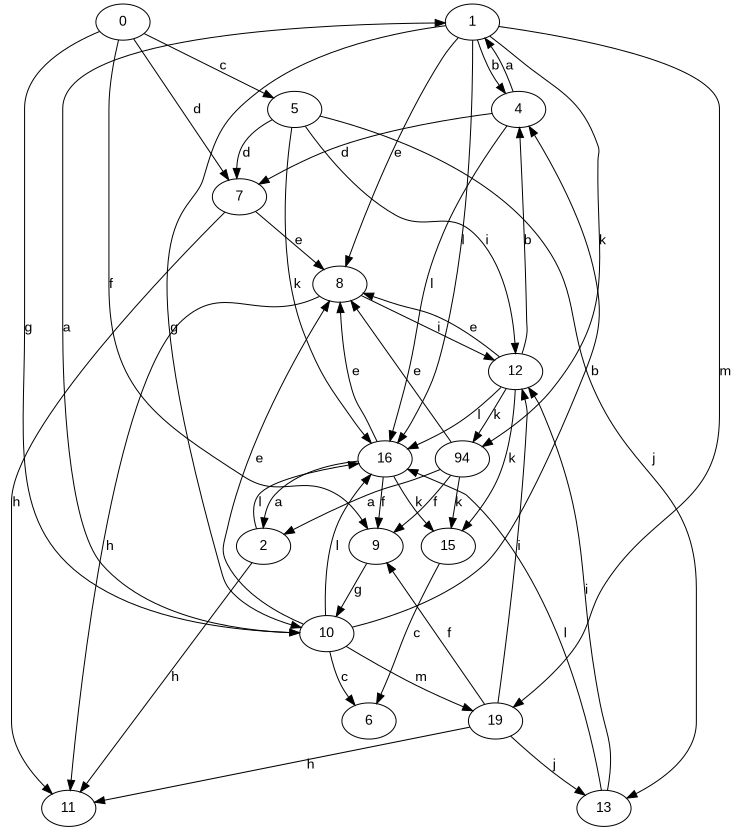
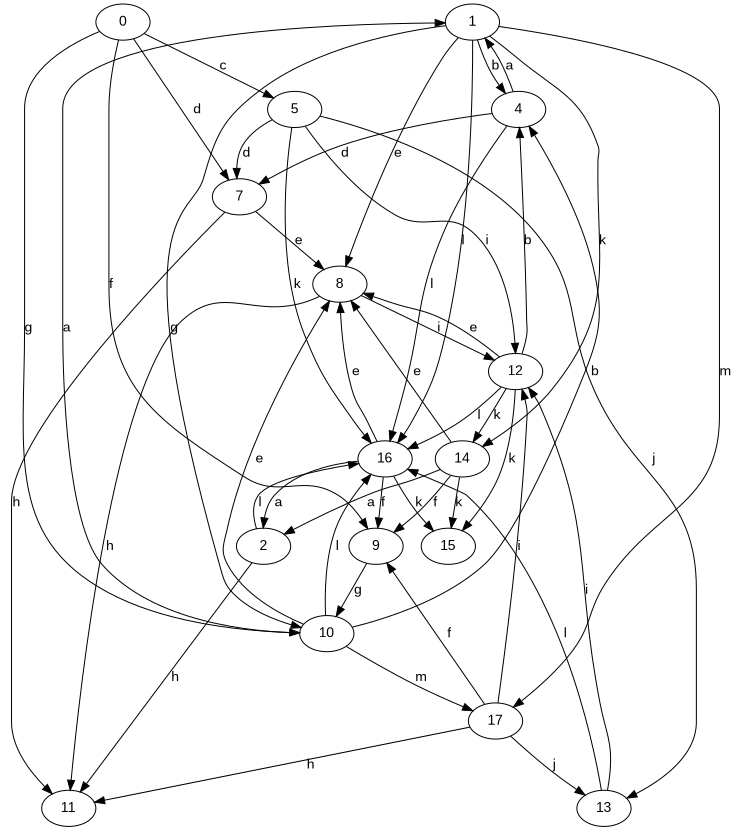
  strict digraph {
    fontname="Liberation Sans"
    node [fontname="Liberation Sans"]
    edge [fontname="Liberation Sans"]
    1
    4
    8
    10
-   14 [label=94]
+   14
    16
-   17 [label=19]
+   17
    7
    11
    12
-   6
    2
    9
    15
    13
    5
    0
    1 -> 4 [label=b]
    1 -> 8 [label=e]
    1 -> 10 [label=g]
    1 -> 14 [label=k]
    1 -> 16 [label=l]
    1 -> 17 [label=m]
    4 -> 1 [label=a]
    4 -> 16 [label=l]
    4 -> 7 [label=d]
    8 -> 11 [label=h]
    8 -> 12 [label=i]
    10 -> 1 [label=a]
    10 -> 4 [label=b]
    10 -> 8 [label=e]
    10 -> 16 [label=l]
    10 -> 17 [label=m]
-   10 -> 6 [label=c]
    14 -> 8 [label=e]
    14 -> 2 [label=a]
    14 -> 9 [label=f]
    14 -> 15 [label=k]
    16 -> 8 [label=e]
    16 -> 2 [label=a]
    16 -> 9 [label=f]
    16 -> 15 [label=k]
    17 -> 11 [label=h]
    17 -> 12 [label=i]
    17 -> 9 [label=f]
    17 -> 13 [label=j]
    7 -> 8 [label=e]
    7 -> 11 [label=h]
    12 -> 4 [label=b]
    12 -> 8 [label=e]
    12 -> 14 [label=k]
    12 -> 16 [label=l]
    12 -> 15 [label=k]
    2 -> 16 [label=l]
    2 -> 11 [label=h]
    9 -> 10 [label=g]
-   15 -> 6 [label=c]
    13 -> 16 [label=l]
    13 -> 12 [label=i]
    5 -> 16 [label=k]
    5 -> 7 [label=d]
    5 -> 12 [label=i]
    5 -> 13 [label=j]
    0 -> 10 [label=g]
    0 -> 7 [label=d]
    0 -> 9 [label=f]
    0 -> 5 [label=c]
  }
